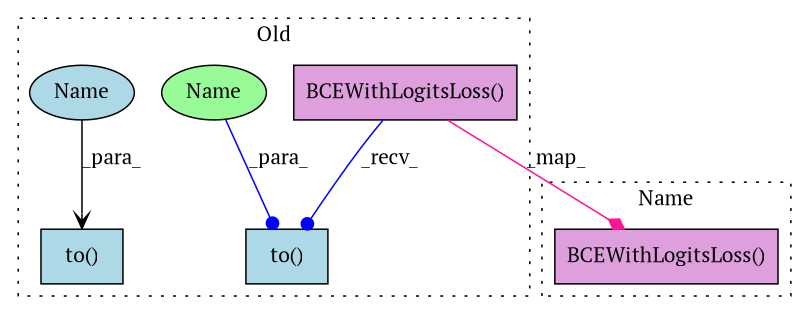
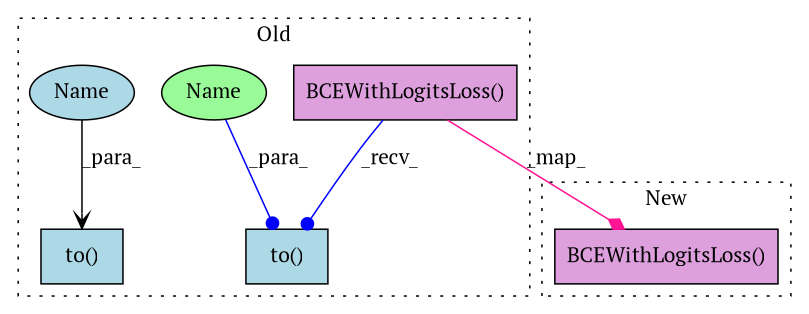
  digraph {
    fontname="PT Serif"
    node [a=75 l=6 shape=box style=filled fillcolor=lightblue fontname="PT Serif"]
    edge [color=blue arrowhead=dot fontname="PT Serif"]
    n1 [l=60 label="BCEWithLogitsLoss()" s=3751 fillcolor=plum]
    n2 [l="64,1" label="to()" s="3751,3821"]
    n3 [l="28,1" label="to()" s="4862,4896"]
    n4 [a=87 label=Name s=3815 shape=ellipse fillcolor=palegreen]
    n5 [a=87 label=Name s=4890 shape=ellipse]
    n6 [l=75 label="BCEWithLogitsLoss()" s=3727 fillcolor=plum]
    subgraph cluster_1 {
      label=Old
      style=dotted
      n1
      n2
      n3
      n4
      n5
    }
    subgraph cluster_2 {
-     label=Name
+     label=New
      style=dotted
      n6
    }
    n1 -> n2 [label=_recv_]
    n1 -> n6 [label=_map_ color=deeppink arrowhead=diamond]
    n4 -> n2 [label=_para_]
    n5 -> n3 [label=_para_ color=black arrowhead=vee]
  }
